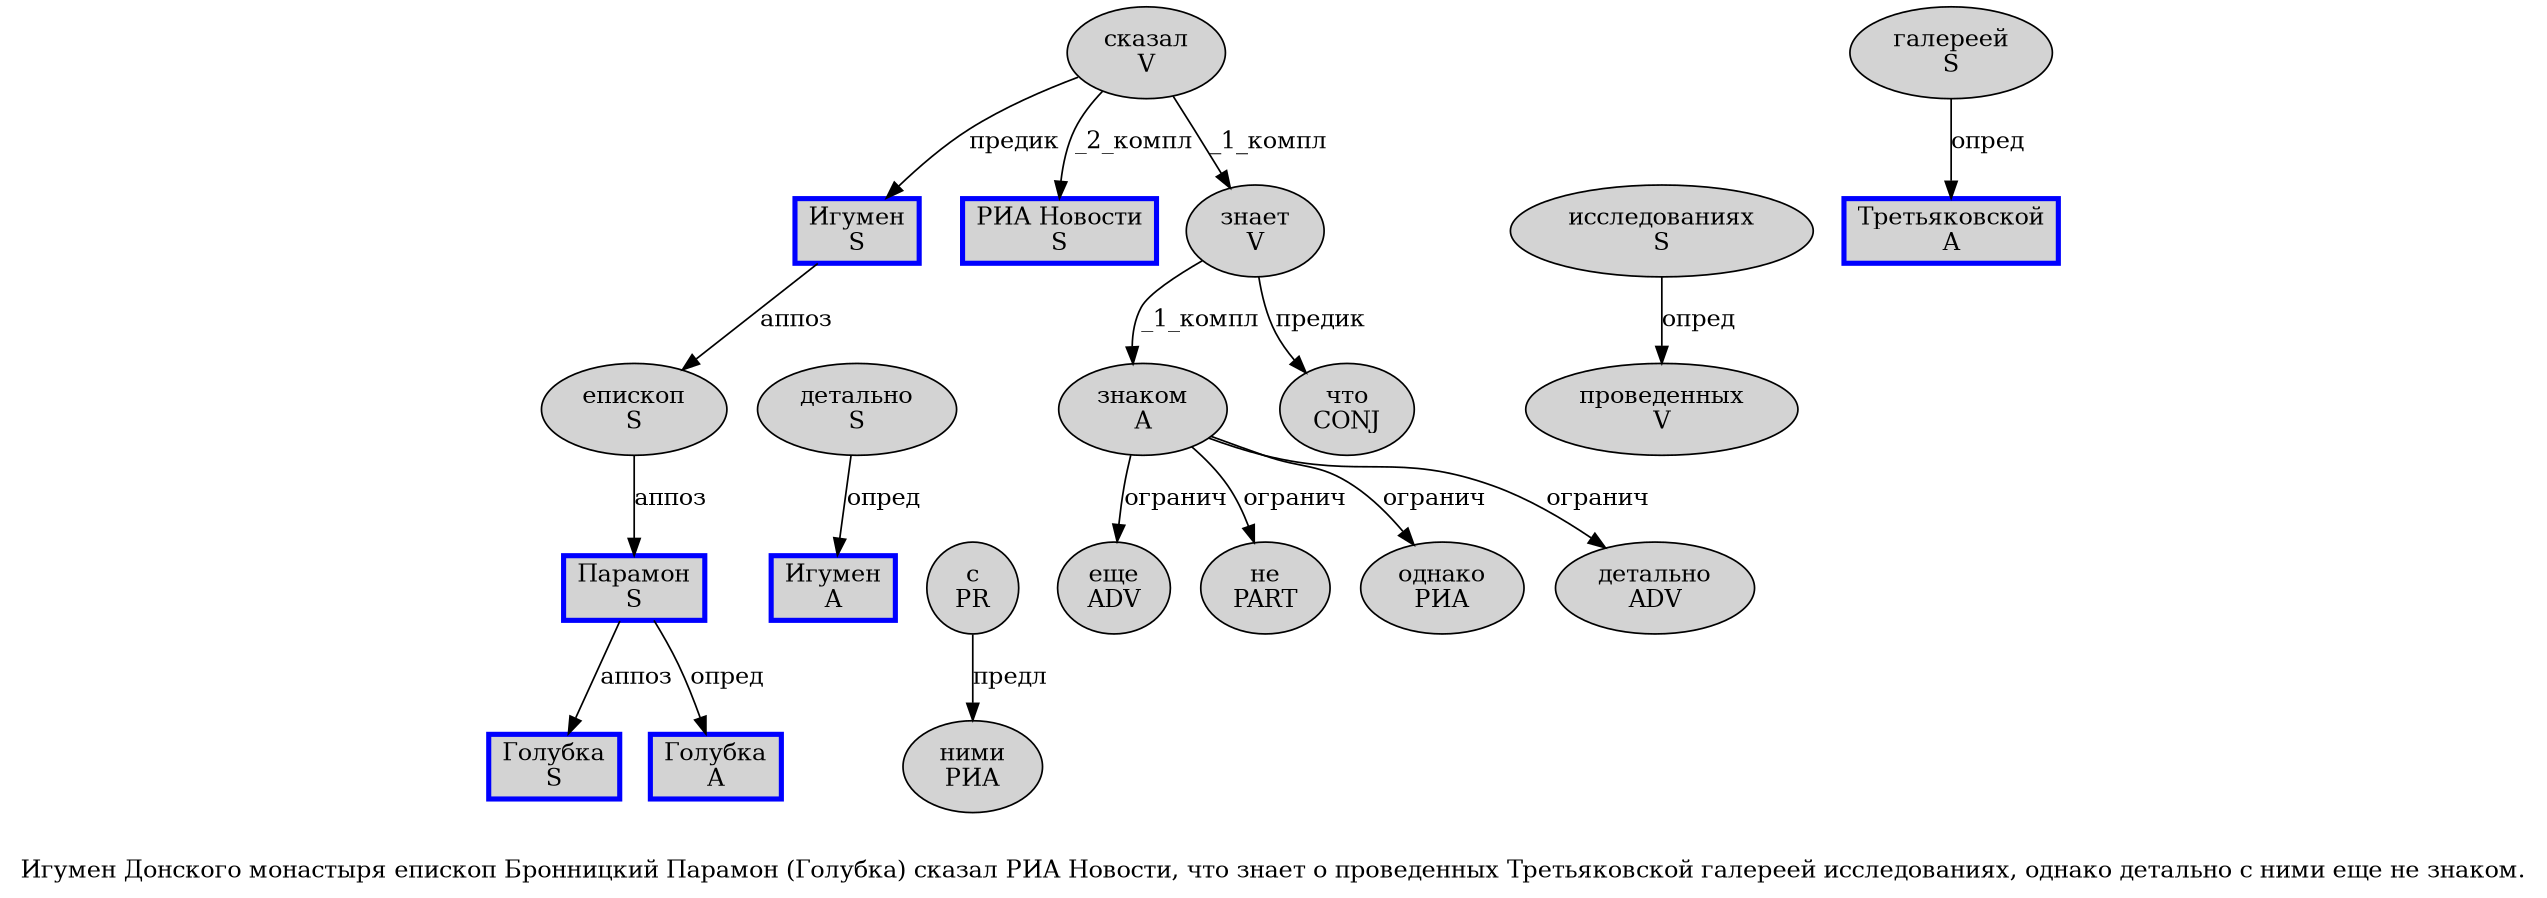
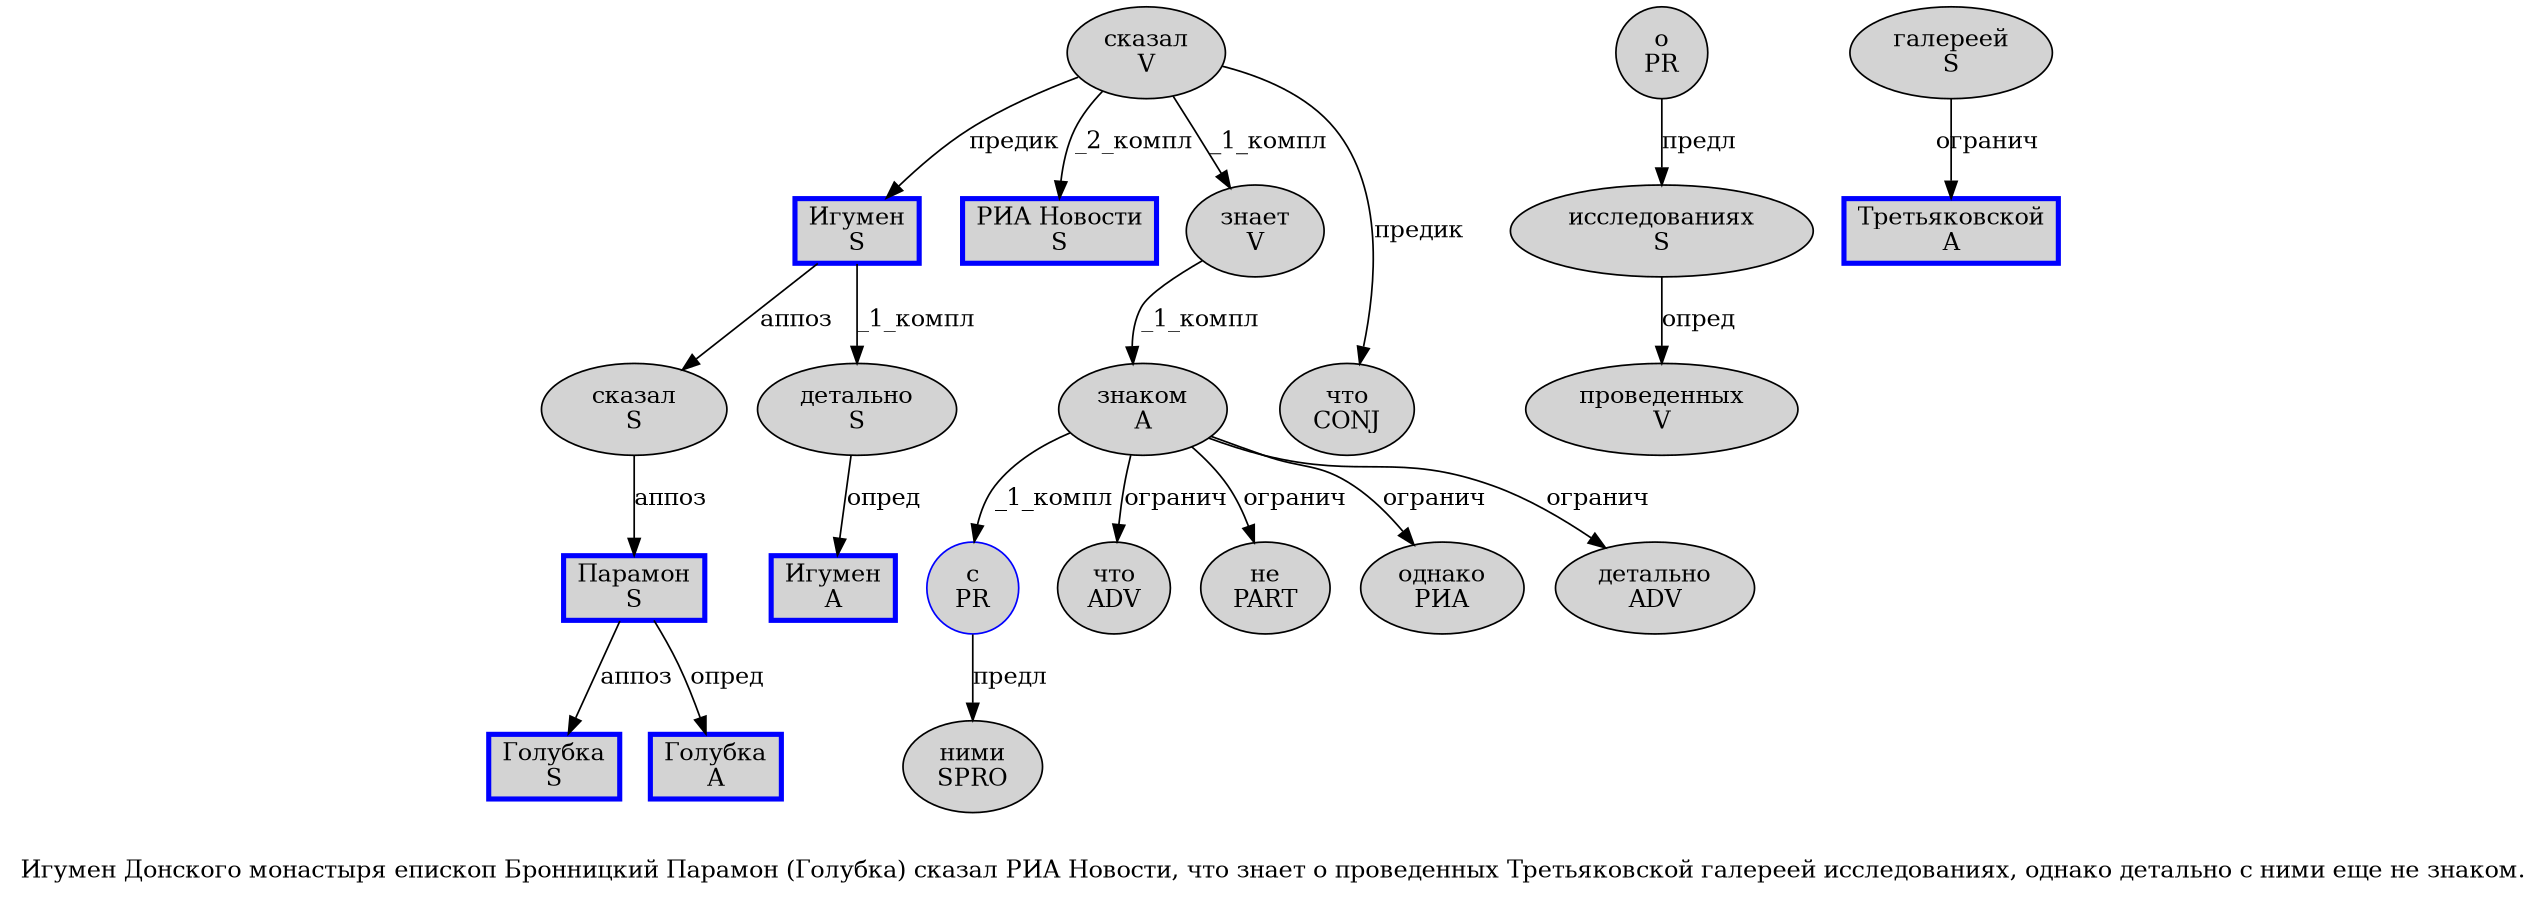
  digraph {
    label="Игумен Донского монастыря епископ Бронницкий Парамон (Голубка) сказал РИА Новости, что знает о проведенных Третьяковской галереей исследованиях, однако детально с ними еще не знаком."
    node [fillcolor=lightgray penwidth=1 shape=ellipse style=filled]
    n1 [color=blue label="Игумен\nS" penwidth=3 shape=box]
    n2 [label="детально\nS"]
-   n3 [label="епископ\nS"]
+   n3 [label="сказал\nS"]
    n4 [color=blue label="Игумен\nA" penwidth=3 shape=box]
    n5 [color=blue label="Парамон\nS" penwidth=3 shape=box]
    n6 [color=blue label="Голубка\nA" penwidth=3 shape=box]
    n7 [color=blue label="Голубка\nS" penwidth=3 shape=box]
    n8 [label="сказал\nV"]
    n9 [color=blue label="РИА Новости\nS" penwidth=3 shape=box]
    n10 [label="знает\nV"]
    n11 [label="что\nCONJ"]
    n12 [label="знаком\nA"]
+   n13 [label="о\nPR"]
    n14 [label="исследованиях\nS"]
    n15 [label="однако\nРИА"]
    n16 [label="детально\nADV"]
-   n17 [label="с\nPR"]
-   n18 [label="еще\nADV"]
+   n17 [label="с\nPR" color=blue]
+   n18 [label="что\nADV"]
    n19 [label="не\nPART"]
    n20 [label="проведенных\nV"]
    n21 [label="галереей\nS"]
    n22 [color=blue label="Третьяковской\nA" penwidth=3 shape=box]
-   n23 [label="ними\nРИА"]
+   n23 [label="ними\nSPRO"]
+   n1 -> n2 [label="_1_компл"]
    n1 -> n3 [label="аппоз"]
    n2 -> n4 [label="опред"]
    n3 -> n5 [label="аппоз"]
    n5 -> n6 [label="опред"]
    n5 -> n7 [label="аппоз"]
    n8 -> n1 [label="предик"]
    n8 -> n9 [label="_2_компл"]
    n8 -> n10 [label="_1_компл"]
-   n10 -> n11 [label="предик"]
+   n8 -> n11 [label="предик"]
    n10 -> n12 [label="_1_компл"]
    n12 -> n15 [label="огранич"]
    n12 -> n16 [label="огранич"]
+   n12 -> n17 [label="_1_компл"]
    n12 -> n18 [label="огранич"]
    n12 -> n19 [label="огранич"]
+   n13 -> n14 [label="предл"]
    n14 -> n20 [label="опред"]
    n17 -> n23 [label="предл"]
-   n21 -> n22 [label="опред"]
+   n21 -> n22 [label="огранич"]
  }
